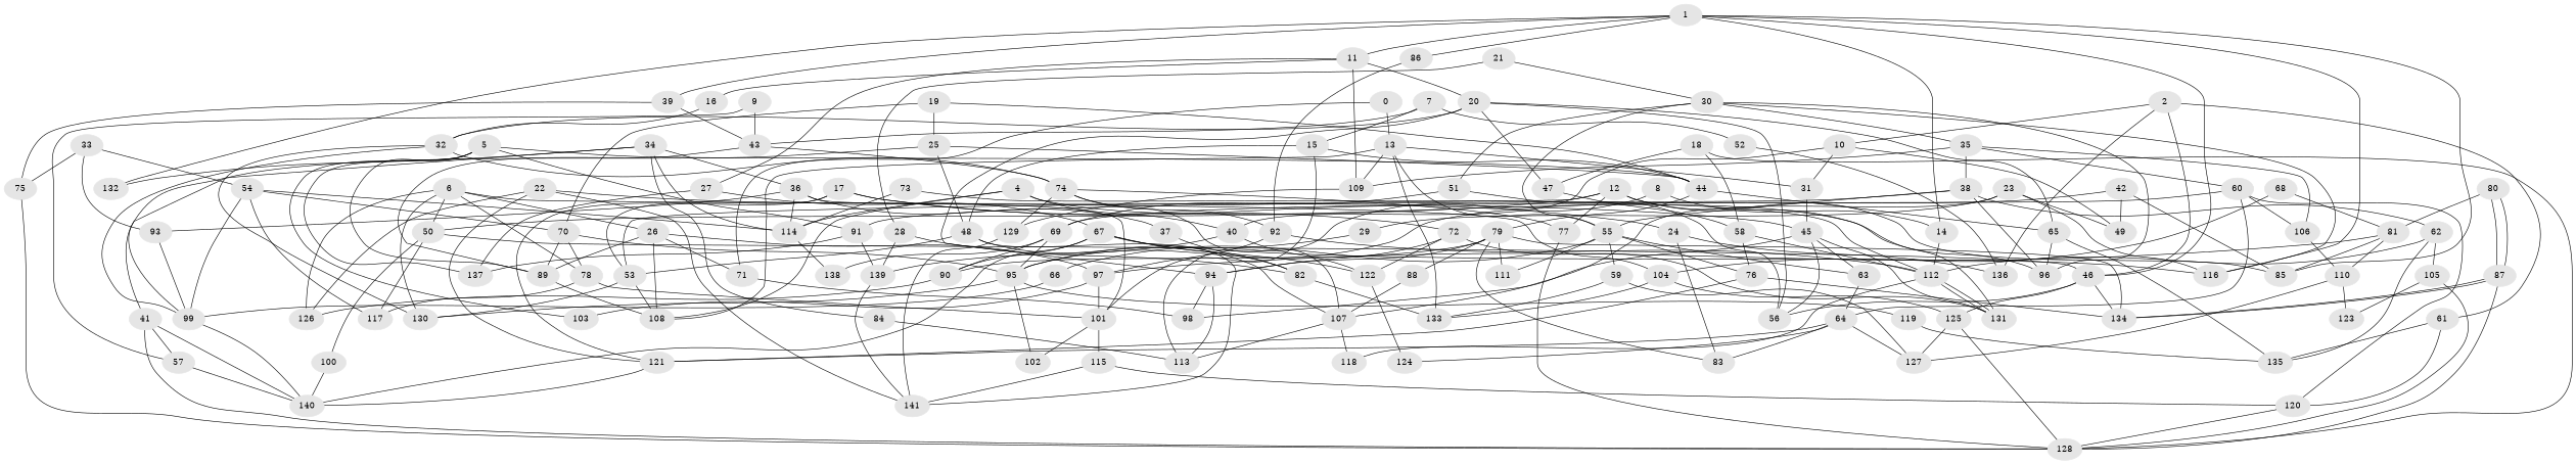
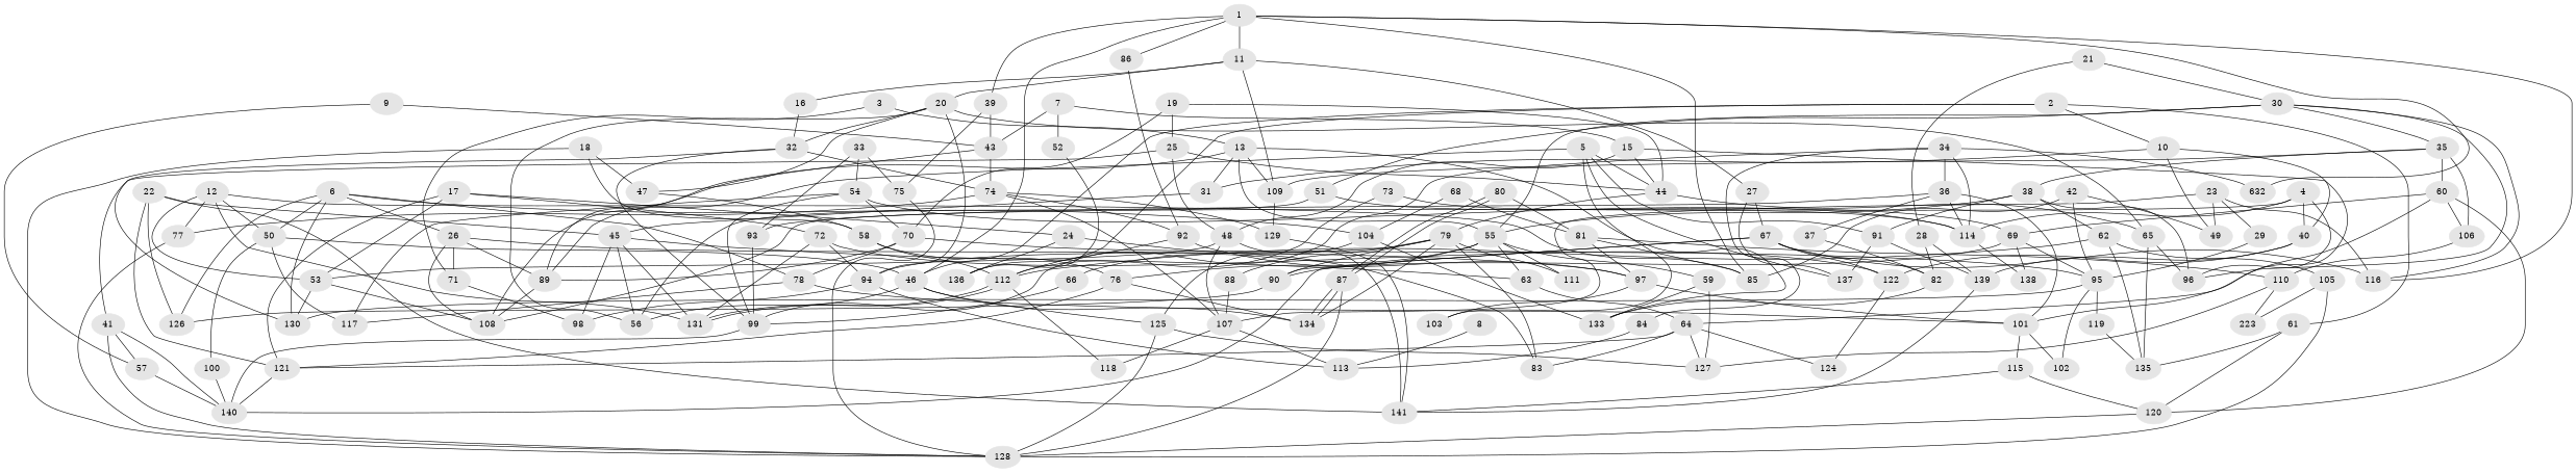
  graph {
    node [color=gray90 style=filled]
    1
    11
-   14
    39
    46
    85
    86
    116
-   132
+   132 [label=632]
    16
    20
    27
    109
    112
    43
    75
    56
    125
    134
    92
    2
    10
    61
    136
    40
    31
    49
    120
    135
-   3 [label=0]
+   3
    13
    71
    108
    55
    133
    98
    4
    96
    114
    139
    122
    138
    5
    44
    89
    91
    103
    137
    65
    79
    6
    26
    50
    78
    104
    126
    130
    97
    100
    117
    101
    7
    15
    52
    48
    74
    8
    113
    9
    57
    140
    45
    32
    47
    94
    67
    129
    12
    53
    77
    131
    128
    63
    59
    66
    76
    111
    118
    141
    107
    102
    115
    99
    17
    24
    72
    121
    83
    18
    58
    19
    25
    70
    41
    95
    21
    28
    30
    82
    35
    51
    22
    23
    29
    90
    119
    38
    60
    106
    69
    33
    54
    93
    34
    36
    84
    37
    62
    64
    110
    105
    124
    42
    88
    127
-   123
+   123 [label=223]
    68
    81
    73
    80
    87
    1 -- 11
-   1 -- 14
    1 -- 39
    1 -- 46
    1 -- 85
    1 -- 86
    1 -- 116
    1 -- 132
    11 -- 16
    11 -- 20
    11 -- 27
    11 -- 109
-   14 -- 112
    39 -- 43
    39 -- 75
    46 -- 56
    46 -- 125
    46 -- 134
    86 -- 92
    16 -- 32
    20 -- 56
    20 -- 65
    20 -- 32
    20 -- 47
    20 -- 94
    27 -- 137
    27 -- 67
    109 -- 129
    112 -- 131
    112 -- 131
    112 -- 118
    43 -- 89
    43 -- 74
    75 -- 128
    125 -- 128
    125 -- 127
    92 -- 112
    92 -- 97
    2 -- 46
    2 -- 10
    2 -- 61
    2 -- 136
    10 -- 40
    10 -- 31
    10 -- 49
    61 -- 120
    61 -- 135
    40 -- 139
    40 -- 122
    31 -- 45
    120 -- 128
    3 -- 13
    3 -- 71
    13 -- 109
    13 -- 31
    13 -- 108
    13 -- 55
    13 -- 133
    71 -- 98
    55 -- 63
    55 -- 59
    55 -- 66
    55 -- 76
    55 -- 111
    4 -- 40
    4 -- 108
    4 -- 96
    4 -- 114
    114 -- 138
    139 -- 141
    122 -- 124
    5 -- 44
    5 -- 89
    5 -- 91
    5 -- 103
    5 -- 137
    44 -- 65
    44 -- 79
    89 -- 108
    91 -- 139
    91 -- 137
    65 -- 135
    65 -- 96
    79 -- 134
    79 -- 94
    79 -- 111
    79 -- 83
    79 -- 90
    79 -- 88
    6 -- 26
    6 -- 50
    6 -- 78
    6 -- 104
    6 -- 126
    6 -- 130
    26 -- 71
    26 -- 108
    26 -- 89
    26 -- 97
    50 -- 46
    50 -- 100
    50 -- 117
    78 -- 117
    78 -- 101
    104 -- 125
    104 -- 133
    97 -- 103
    97 -- 101
    100 -- 140
    101 -- 102
    101 -- 115
    7 -- 43
    7 -- 15
    7 -- 52
    15 -- 44
    15 -- 101
    15 -- 48
    52 -- 136
    48 -- 53
    48 -- 141
    48 -- 107
    74 -- 92
    74 -- 129
    74 -- 77
    74 -- 107
-   8 -- 14
    8 -- 113
    9 -- 43
    9 -- 57
    57 -- 140
    45 -- 56
    45 -- 98
    45 -- 131
    45 -- 63
    32 -- 130
    32 -- 74
    32 -- 99
    47 -- 58
    94 -- 98
    94 -- 113
    67 -- 116
    67 -- 122
    67 -- 140
    67 -- 82
    67 -- 90
    129 -- 141
    12 -- 85
    12 -- 50
    12 -- 53
    12 -- 77
    12 -- 131
    53 -- 108
    53 -- 130
    77 -- 128
    63 -- 64
    59 -- 133
    59 -- 127
    66 -- 99
    76 -- 134
    76 -- 121
    107 -- 113
    107 -- 118
    115 -- 120
    115 -- 141
    99 -- 140
    17 -- 53
    17 -- 24
    17 -- 72
    17 -- 121
    24 -- 136
    24 -- 83
    72 -- 122
    72 -- 94
    72 -- 131
    121 -- 140
    18 -- 47
    18 -- 128
    18 -- 58
    58 -- 112
    58 -- 76
    19 -- 44
    19 -- 25
    19 -- 70
    25 -- 44
    25 -- 48
    25 -- 41
    70 -- 89
    70 -- 78
    70 -- 95
    41 -- 57
    41 -- 140
    41 -- 128
    95 -- 130
    95 -- 102
    95 -- 119
    21 -- 28
    21 -- 30
    28 -- 139
    28 -- 82
    30 -- 116
    30 -- 55
    30 -- 96
    30 -- 35
    30 -- 51
    82 -- 133
    35 -- 109
    35 -- 38
    35 -- 60
    35 -- 106
    51 -- 56
    51 -- 69
    22 -- 126
    22 -- 45
    22 -- 141
    22 -- 121
    23 -- 116
    23 -- 49
    23 -- 107
    23 -- 29
    29 -- 95
    90 -- 126
    119 -- 135
    38 -- 55
    38 -- 96
    38 -- 91
    38 -- 62
    60 -- 120
    60 -- 106
    60 -- 69
    60 -- 64
    106 -- 110
    69 -- 138
    69 -- 95
    69 -- 90
    33 -- 75
    33 -- 54
    33 -- 93
    54 -- 114
    54 -- 117
    54 -- 99
    54 -- 70
    93 -- 99
    34 -- 132
    34 -- 114
    34 -- 99
    34 -- 36
    34 -- 84
    36 -- 114
    36 -- 101
    36 -- 93
    36 -- 37
    84 -- 113
    37 -- 82
    62 -- 112
    62 -- 135
    62 -- 105
    64 -- 121
    64 -- 83
    64 -- 124
    64 -- 127
    110 -- 127
    110 -- 123
    105 -- 128
    105 -- 123
    42 -- 85
    42 -- 49
    42 -- 95
    88 -- 107
    68 -- 104
    68 -- 81
    81 -- 85
    81 -- 97
    81 -- 110
    73 -- 112
    73 -- 114
    80 -- 81
    80 -- 87
    80 -- 87
    87 -- 134
    87 -- 134
    87 -- 128
  }
